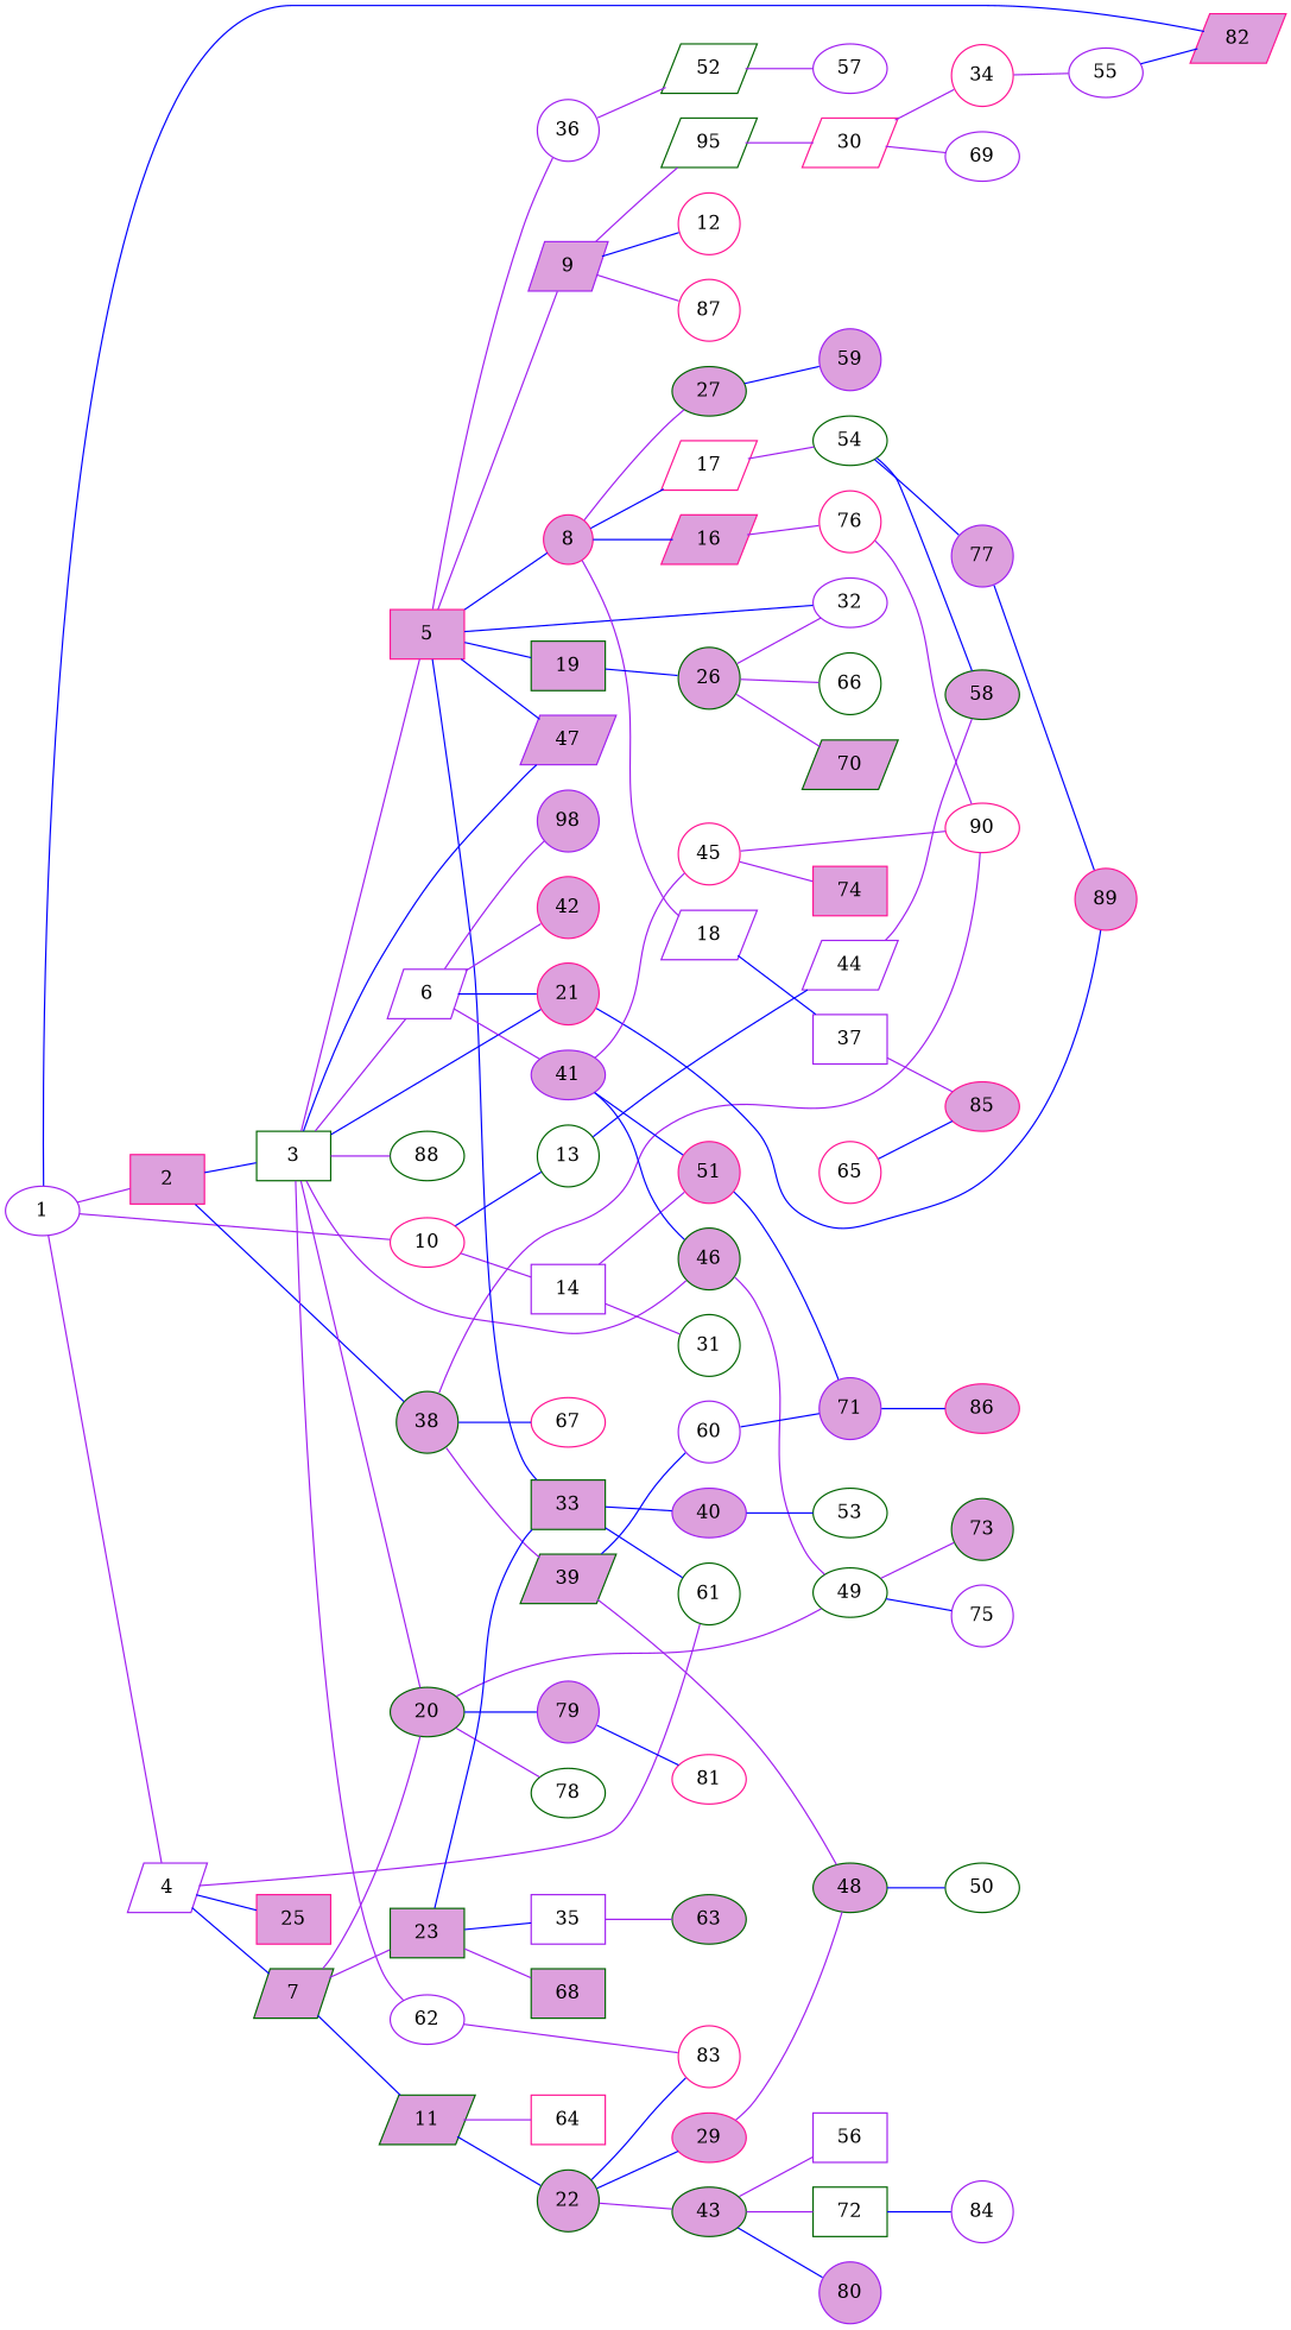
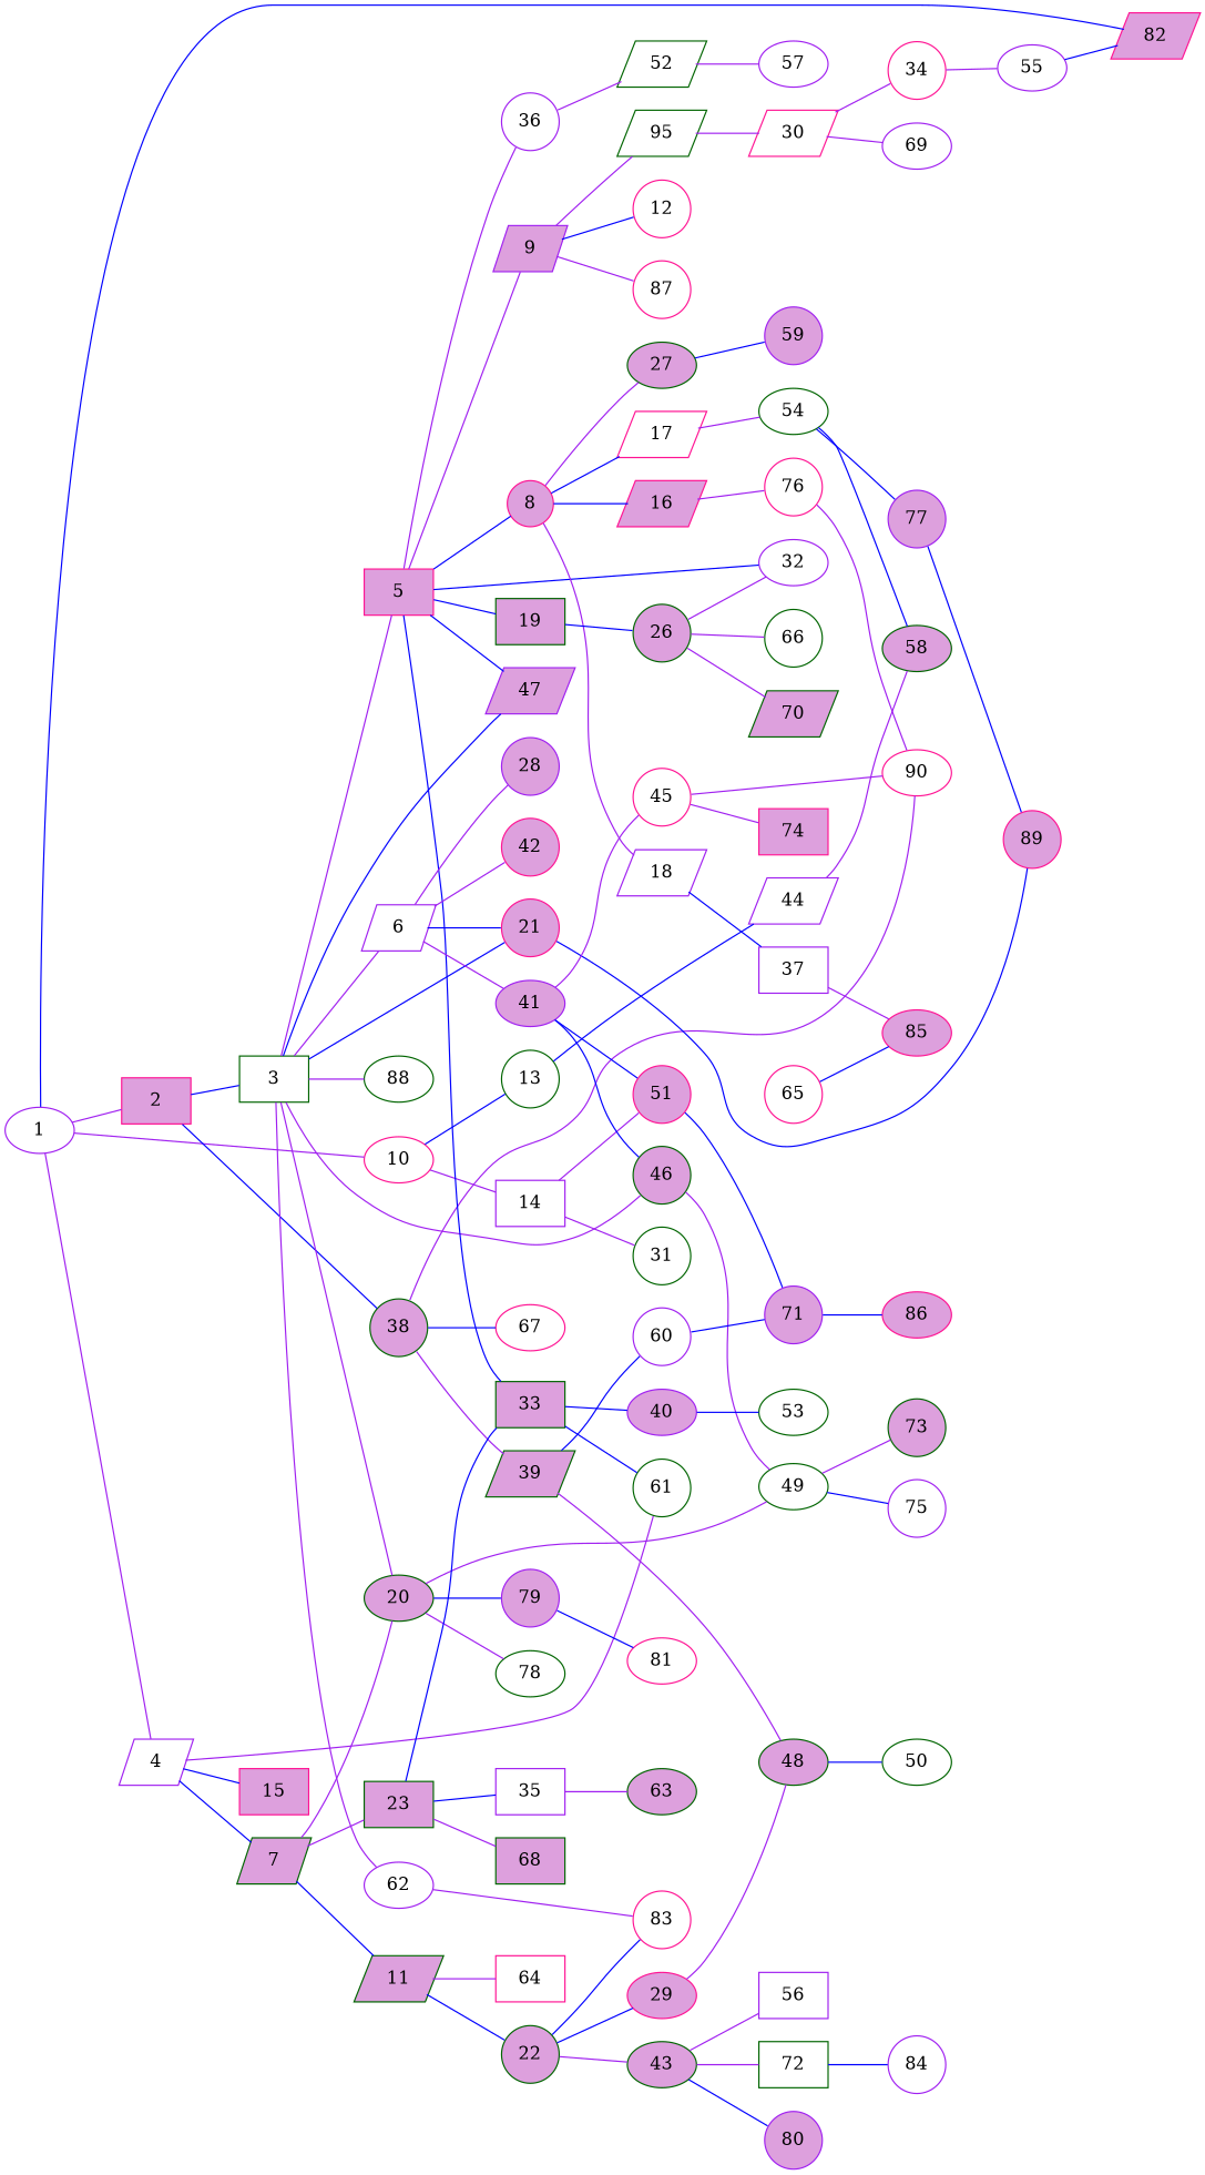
  graph {
    rankdir=LR
    node [color=darkgreen fillcolor=white shape=circle style=filled]
    edge [color=purple]
    1 [color=purple shape=ellipse]
    2 [color=deeppink fillcolor=plum shape=box]
    4 [color=purple shape=parallelogram]
    10 [color=deeppink shape=ellipse]
    82 [color=deeppink fillcolor=plum shape=parallelogram]
    3 [shape=box]
    38 [fillcolor=plum]
    7 [fillcolor=plum shape=parallelogram]
-   15 [color=deeppink fillcolor=plum shape=box label=25]
+   15 [color=deeppink fillcolor=plum shape=box]
    61
    13
    14 [color=purple shape=box]
    5 [color=deeppink fillcolor=plum shape=box]
    6 [color=purple shape=parallelogram]
    20 [fillcolor=plum shape=ellipse]
    21 [color=deeppink fillcolor=plum]
    46 [fillcolor=plum]
    47 [color=purple fillcolor=plum shape=parallelogram]
    62 [color=purple shape=ellipse]
    88 [shape=ellipse]
    39 [fillcolor=plum shape=parallelogram]
    67 [color=deeppink shape=ellipse]
    90 [color=deeppink shape=ellipse]
    11 [fillcolor=plum shape=parallelogram]
    23 [fillcolor=plum shape=box]
    44 [color=purple shape=parallelogram]
    51 [color=deeppink fillcolor=plum]
    31
    8 [color=deeppink fillcolor=plum]
    9 [color=purple fillcolor=plum shape=parallelogram]
    19 [fillcolor=plum shape=box]
    32 [color=purple shape=ellipse]
    33 [fillcolor=plum shape=box]
    36 [color=purple]
-   28 [color=purple fillcolor=plum label=98]
+   28 [color=purple fillcolor=plum]
    41 [color=purple fillcolor=plum shape=ellipse]
    42 [color=deeppink fillcolor=plum]
    49 [shape=ellipse]
    78 [shape=ellipse]
    79 [color=purple fillcolor=plum]
    89 [color=deeppink fillcolor=plum]
    83 [color=deeppink]
    48 [fillcolor=plum shape=ellipse]
    60 [color=purple]
    16 [color=deeppink fillcolor=plum shape=parallelogram]
    17 [color=deeppink shape=parallelogram]
    18 [color=purple shape=parallelogram]
    27 [fillcolor=plum shape=ellipse]
    12 [color=deeppink]
    n50 [label=95 shape=parallelogram]
    87 [color=deeppink]
    26 [fillcolor=plum]
    40 [color=purple fillcolor=plum shape=ellipse]
    52 [shape=parallelogram]
    45 [color=deeppink]
    73 [fillcolor=plum]
    75 [color=purple]
    81 [color=deeppink shape=ellipse]
    22 [fillcolor=plum]
    64 [color=deeppink shape=box]
    35 [color=purple shape=box]
    68 [fillcolor=plum shape=box]
    76 [color=deeppink]
    54 [shape=ellipse]
    37 [color=purple shape=box]
    59 [color=purple fillcolor=plum]
    30 [color=deeppink shape=parallelogram]
    66
    70 [fillcolor=plum shape=parallelogram]
    53 [shape=ellipse]
    57 [color=purple shape=ellipse]
    71 [color=purple fillcolor=plum]
    74 [color=deeppink fillcolor=plum shape=box]
    29 [color=deeppink fillcolor=plum shape=ellipse]
    43 [fillcolor=plum shape=ellipse]
    63 [fillcolor=plum shape=ellipse]
    65 [color=deeppink]
    85 [color=deeppink fillcolor=plum shape=ellipse]
    58 [fillcolor=plum shape=ellipse]
    77 [color=purple fillcolor=plum]
    34 [color=deeppink]
    69 [color=purple shape=ellipse]
    56 [color=purple shape=box]
    72 [shape=box]
    80 [color=purple fillcolor=plum]
    86 [color=deeppink fillcolor=plum shape=ellipse]
    50 [shape=ellipse]
    84 [color=purple]
    55 [color=purple shape=ellipse]
    1 -- 2
    1 -- 4
    1 -- 10
    1 -- 82 [color=blue]
    2 -- 3 [color=blue]
    2 -- 38 [color=blue]
    4 -- 7 [color=blue]
    4 -- 15 [color=blue]
    4 -- 61
    10 -- 13 [color=blue]
    10 -- 14
    3 -- 5
    3 -- 6
    3 -- 20
    3 -- 21 [color=blue]
    3 -- 46
    3 -- 47 [color=blue]
    3 -- 62
    3 -- 88
    38 -- 39
    38 -- 67 [color=blue]
    38 -- 90
    7 -- 20
    7 -- 11 [color=blue]
    7 -- 23
    13 -- 44 [color=blue]
    14 -- 51
    14 -- 31
    5 -- 47 [color=blue]
    5 -- 8 [color=blue]
    5 -- 9
    5 -- 19 [color=blue]
    5 -- 32 [color=blue]
    5 -- 33 [color=blue]
    5 -- 36
    6 -- 21 [color=blue]
    6 -- 28
    6 -- 41
    6 -- 42
    20 -- 49
    20 -- 78
    20 -- 79 [color=blue]
    21 -- 89 [color=blue]
    46 -- 49
    62 -- 83
    39 -- 48
    39 -- 60 [color=blue]
    11 -- 22 [color=blue]
    11 -- 64
    23 -- 33 [color=blue]
    23 -- 35 [color=blue]
    23 -- 68
    44 -- 58
    51 -- 71 [color=blue]
    8 -- 16 [color=blue]
    8 -- 17 [color=blue]
    8 -- 18
    8 -- 27
    9 -- 12 [color=blue]
    9 -- n50
    9 -- 87
    19 -- 26 [color=blue]
    33 -- 61 [color=blue]
    33 -- 40 [color=blue]
    36 -- 52
    41 -- 46 [color=blue]
    41 -- 51 [color=blue]
    41 -- 45
    49 -- 73
    49 -- 75 [color=blue]
    79 -- 81 [color=blue]
    48 -- 50 [color=blue]
    60 -- 71 [color=blue]
    16 -- 76
    17 -- 54
    18 -- 37 [color=blue]
    27 -- 59 [color=blue]
    n50 -- 30
    26 -- 32
    26 -- 66
    26 -- 70
    40 -- 53 [color=blue]
    52 -- 57
    45 -- 90
    45 -- 74
    22 -- 83 [color=blue]
    22 -- 29 [color=blue]
    22 -- 43
    35 -- 63
    76 -- 90
    54 -- 58 [color=blue]
    54 -- 77 [color=blue]
    37 -- 85
    30 -- 34
    30 -- 69
    71 -- 86 [color=blue]
    29 -- 48
    43 -- 56
    43 -- 72
    43 -- 80 [color=blue]
    65 -- 85 [color=blue]
    77 -- 89 [color=blue]
    34 -- 55
    72 -- 84 [color=blue]
    55 -- 82 [color=blue]
  }
